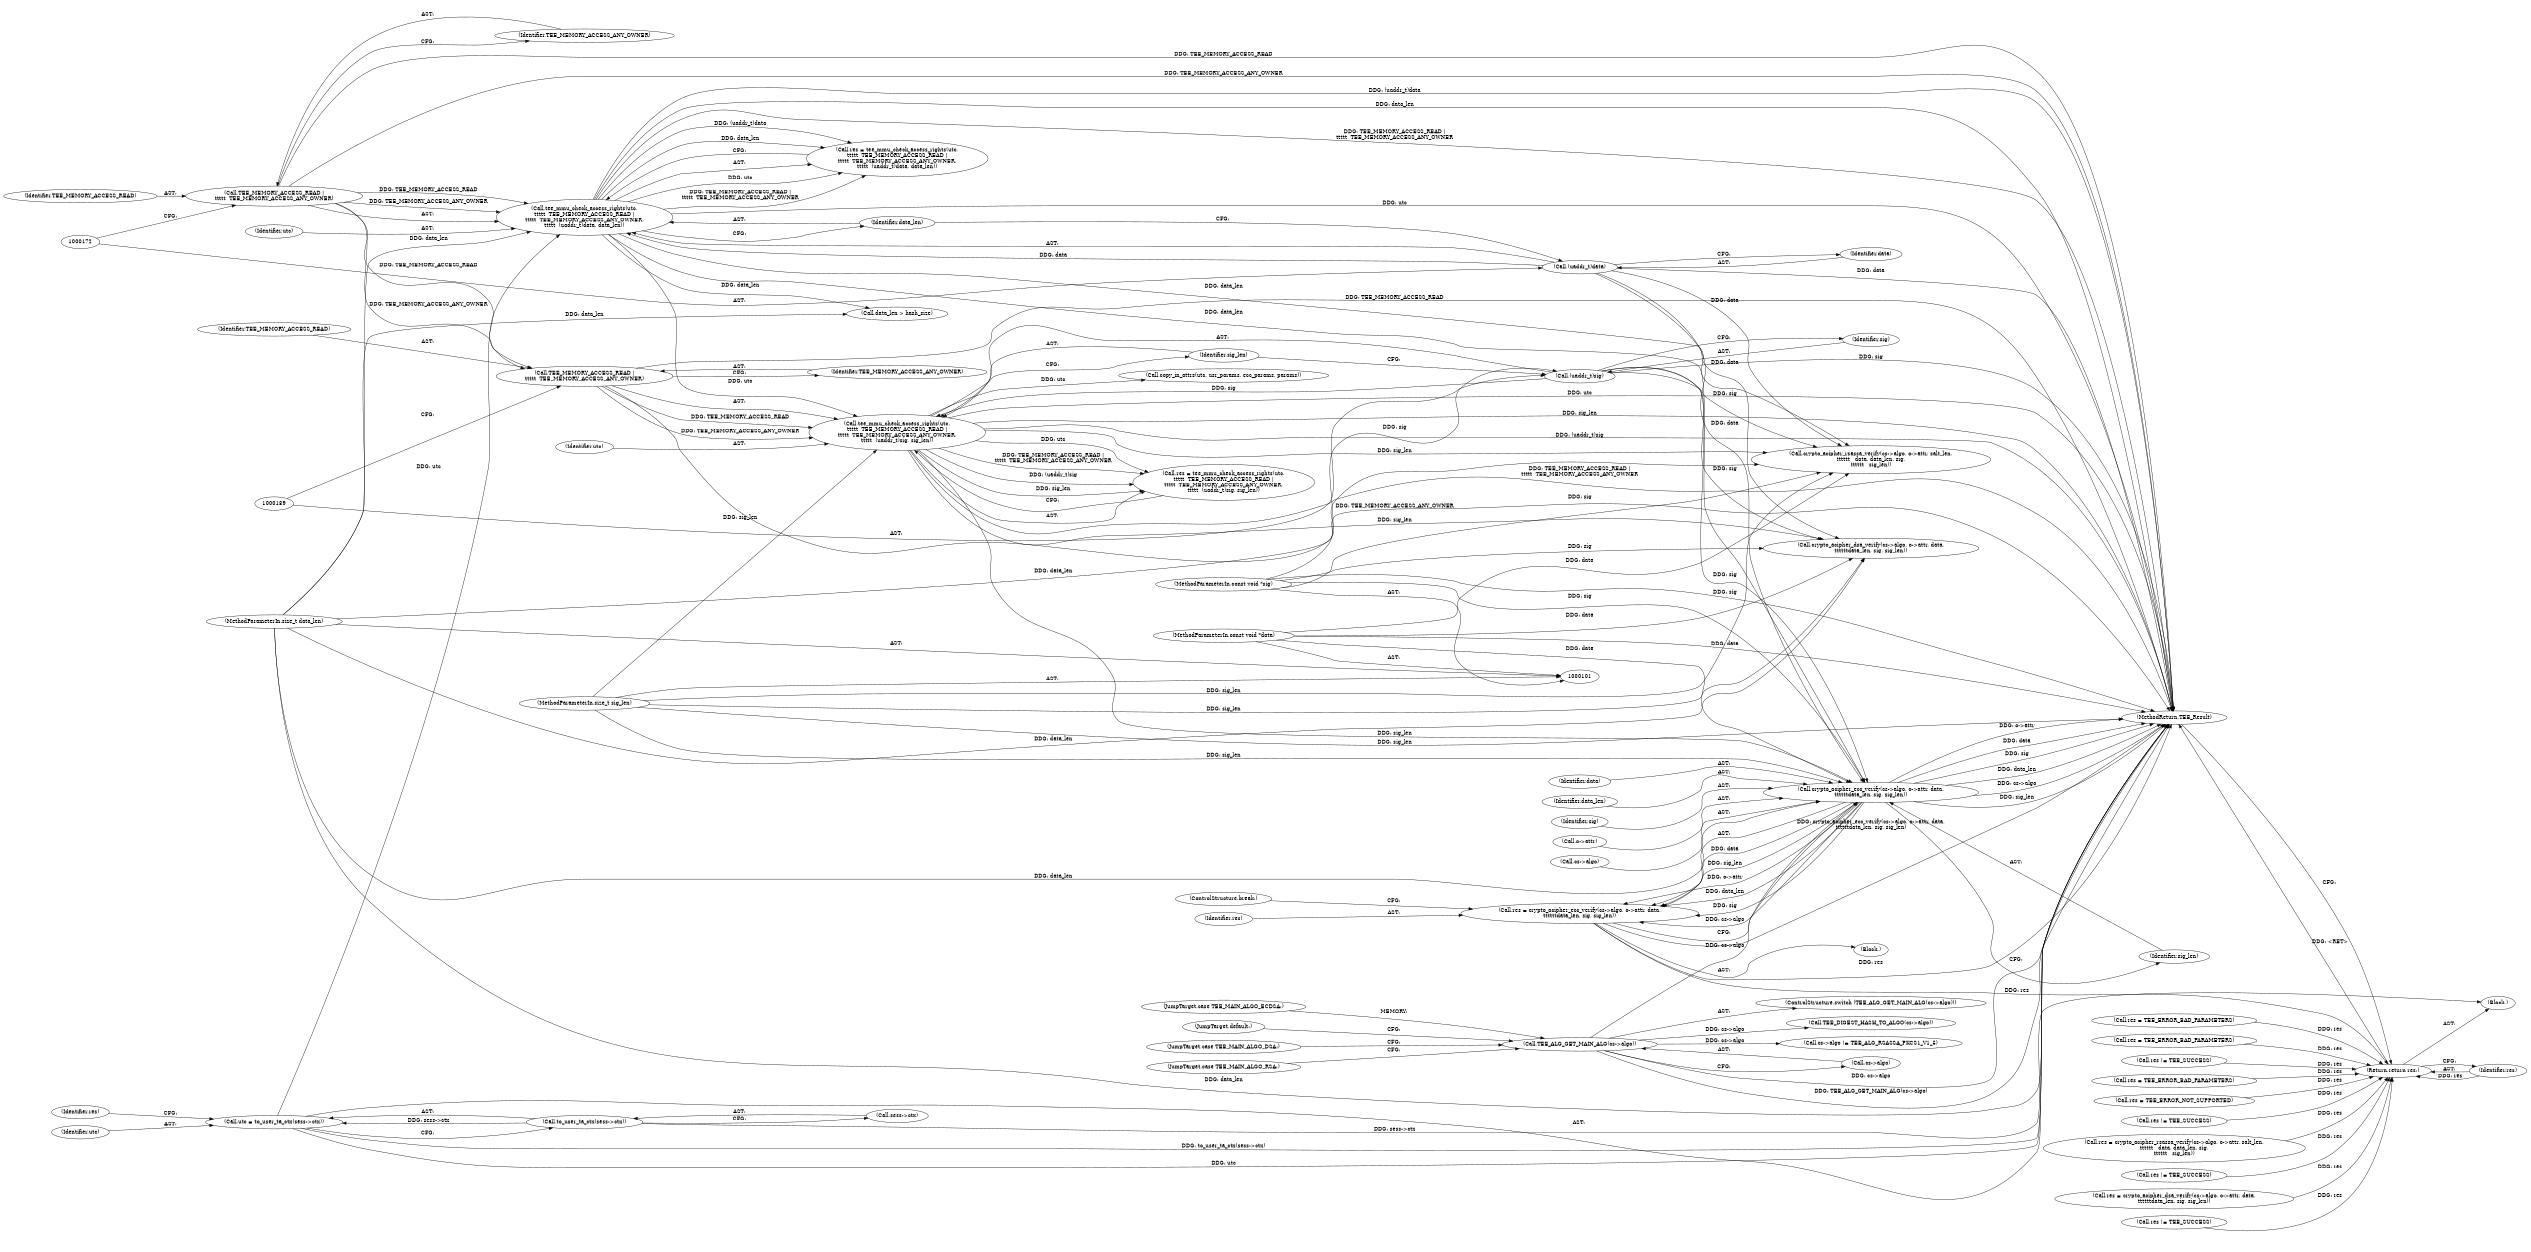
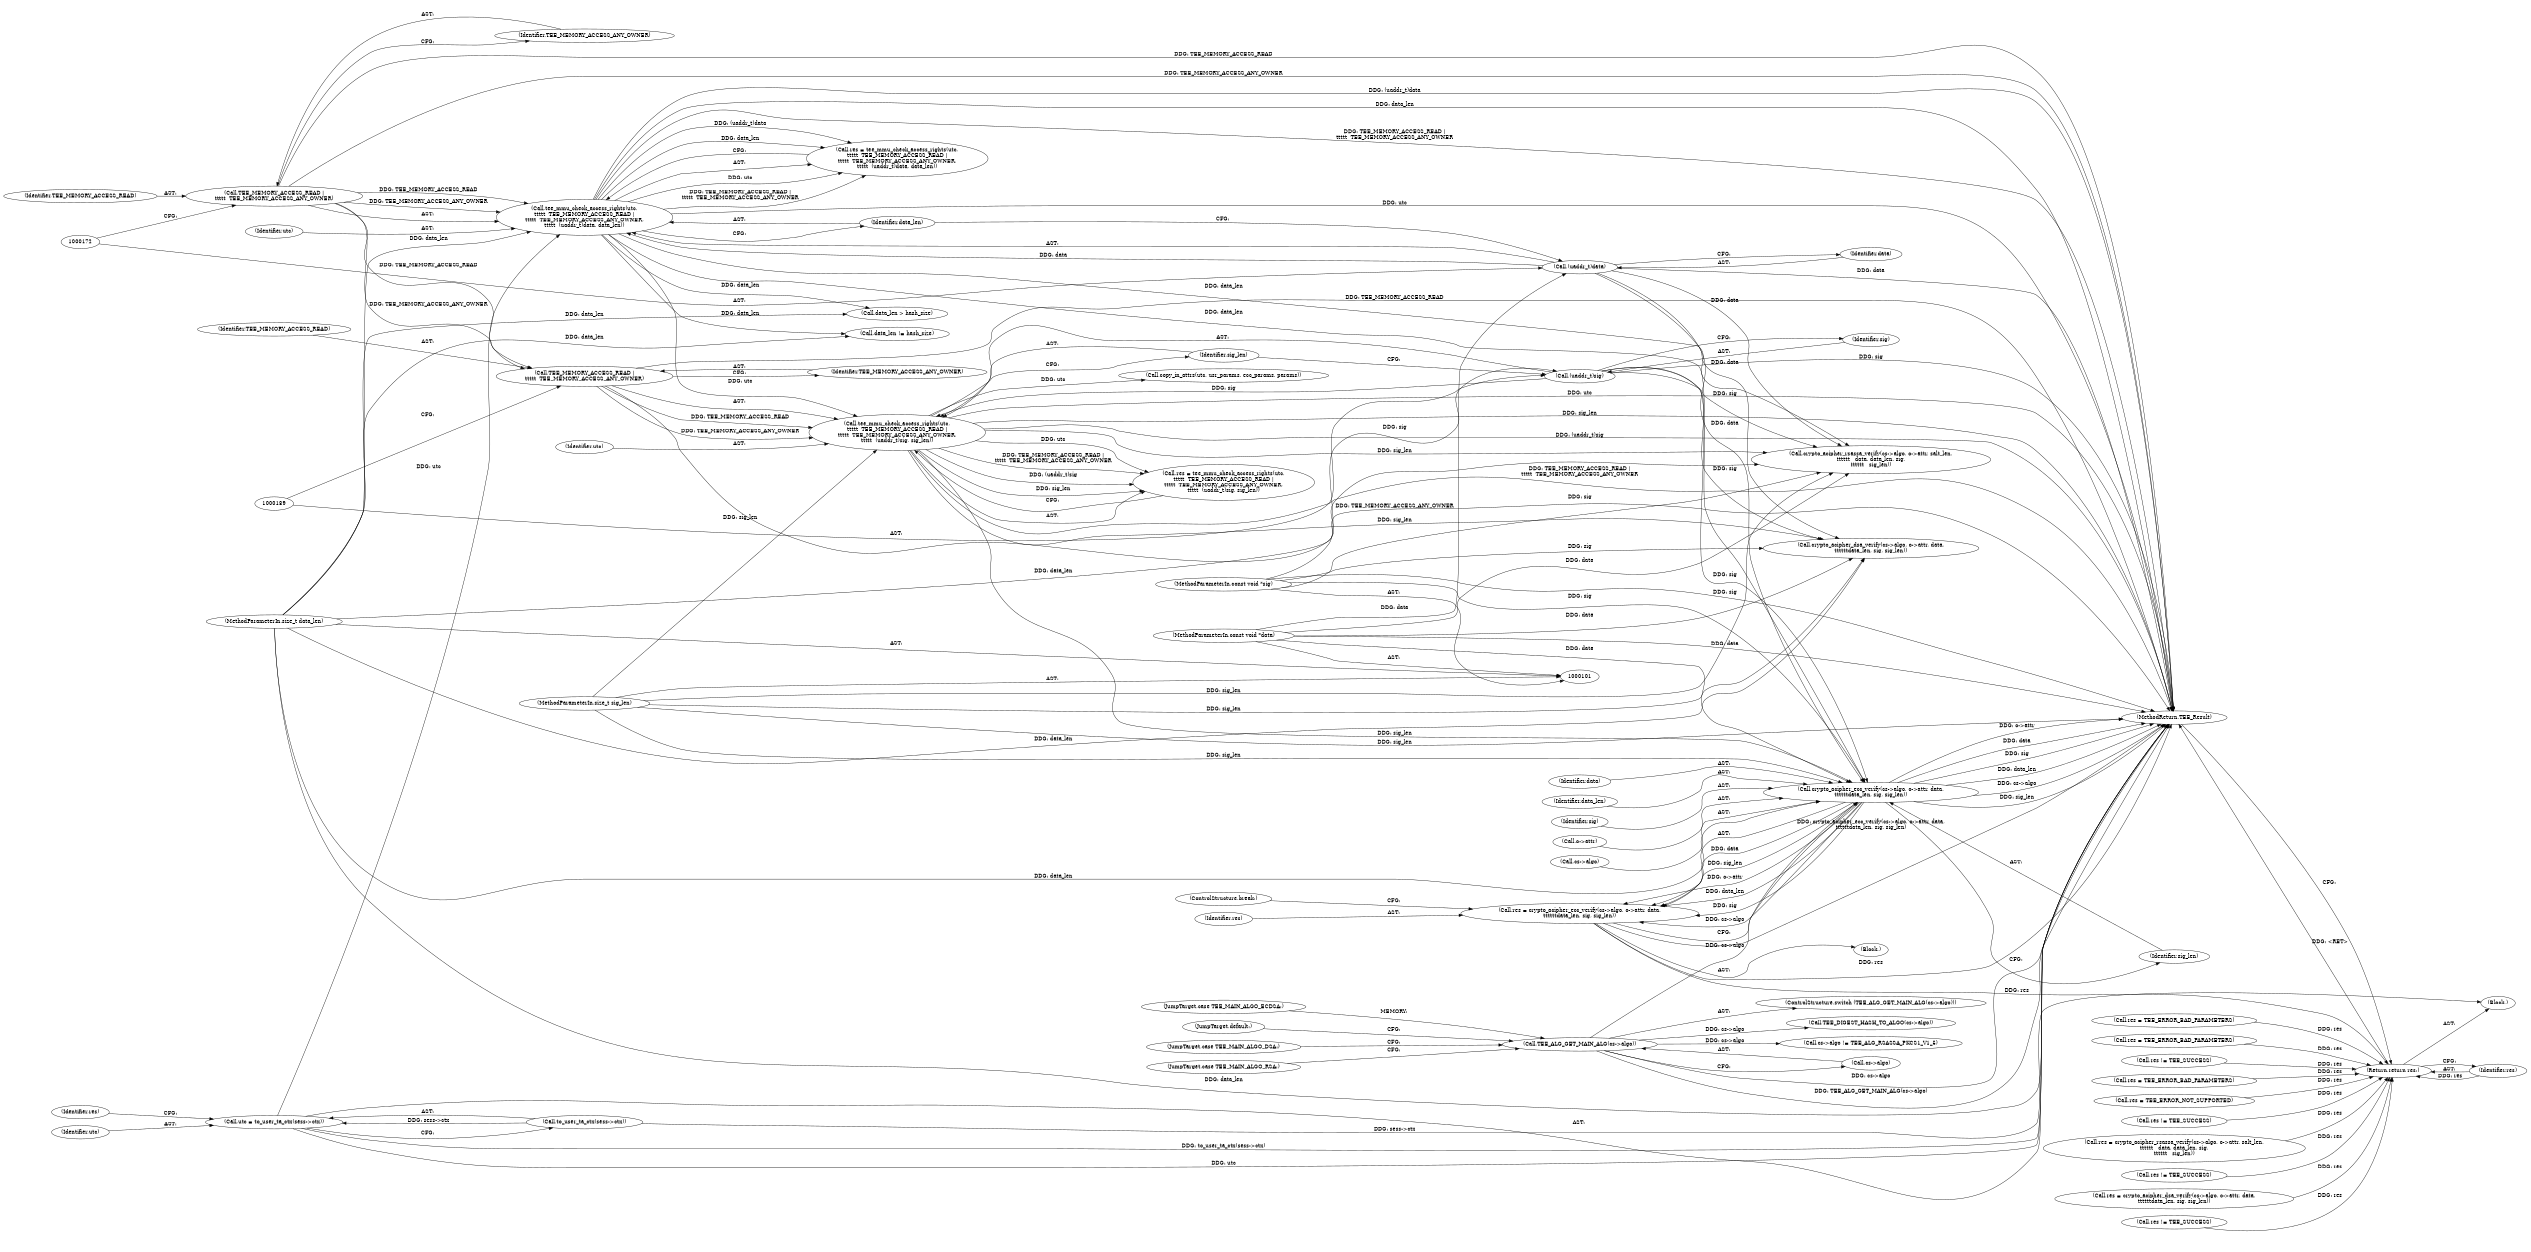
  digraph {
    rankdir=LR
    n1 [label="(Call,res = crypto_acipher_ecc_verify(cs->algo, o->attr, data,\n\t\t\t\t\t\tdata_len, sig, sig_len))"]
    n2 [label="(Call,crypto_acipher_ecc_verify(cs->algo, o->attr, data,\n\t\t\t\t\t\tdata_len, sig, sig_len))"]
    n3 [label="(Return,return res;)"]
    n4 [label="(Block,)"]
    n5 [label="(MethodReturn,TEE_Result)"]
    n6 [label="(Identifier,sig_len)"]
    n7 [label="(Block,)"]
    n8 [label="(Identifier,res)"]
    n9 [label="(Call,TEE_ALG_GET_MAIN_ALG(cs->algo))"]
    n10 [label="(Call,cs->algo)"]
    n11 [label="(ControlStructure,switch (TEE_ALG_GET_MAIN_ALG(cs->algo)))"]
    n12 [label="(Call,TEE_DIGEST_HASH_TO_ALGO(cs->algo))"]
    n13 [label="(Call,cs->algo != TEE_ALG_RSASSA_PKCS1_V1_5)"]
    n14 [label="(Call,(uaddr_t)data)"]
    n15 [label="(Call,tee_mmu_check_access_rights(utc,\n\t\t\t\t\t  TEE_MEMORY_ACCESS_READ |\n\t\t\t\t\t  TEE_MEMORY_ACCESS_ANY_OWNER,\n\t\t\t\t\t  (uaddr_t)data, data_len))"]
    n16 [label="(Call,crypto_acipher_dsa_verify(cs->algo, o->attr, data,\n\t\t\t\t\t\tdata_len, sig, sig_len))"]
    n17 [label="(Identifier,data)"]
    n18 [label="(Call,crypto_acipher_rsassa_verify(cs->algo, o->attr, salt_len,\n\t\t\t\t\t\t   data, data_len, sig,\n\t\t\t\t\t\t   sig_len))"]
    n19 [label="(Call,tee_mmu_check_access_rights(utc,\n\t\t\t\t\t  TEE_MEMORY_ACCESS_READ |\n\t\t\t\t\t  TEE_MEMORY_ACCESS_ANY_OWNER,\n\t\t\t\t\t  (uaddr_t)sig, sig_len))"]
+   n20 [label="(Call,data_len != hash_size)"]
    n21 [label="(Identifier,data_len)"]
    n22 [label="(Call,res = tee_mmu_check_access_rights(utc,\n\t\t\t\t\t  TEE_MEMORY_ACCESS_READ |\n\t\t\t\t\t  TEE_MEMORY_ACCESS_ANY_OWNER,\n\t\t\t\t\t  (uaddr_t)data, data_len))"]
    n23 [label="(Call,data_len > hash_size)"]
    n24 [label="(MethodParameterIn,const void *data)"]
    1000101
    n26 [label="(Call,copy_in_attrs(utc, usr_params, ecc_params, params))"]
    n27 [label="(Call,res = tee_mmu_check_access_rights(utc,\n\t\t\t\t\t  TEE_MEMORY_ACCESS_READ |\n\t\t\t\t\t  TEE_MEMORY_ACCESS_ANY_OWNER,\n\t\t\t\t\t  (uaddr_t)sig, sig_len))"]
    n28 [label="(Identifier,sig_len)"]
    n29 [label="(Call,utc = to_user_ta_ctx(sess->ctx))"]
    n30 [label="(Call,to_user_ta_ctx(sess->ctx))"]
-   n31 [label="(Call,sess->ctx)"]
    n32 [label="(Call,TEE_MEMORY_ACCESS_READ |\n\t\t\t\t\t  TEE_MEMORY_ACCESS_ANY_OWNER)"]
    n33 [label="(Call,TEE_MEMORY_ACCESS_READ |\n\t\t\t\t\t  TEE_MEMORY_ACCESS_ANY_OWNER)"]
    n34 [label="(Identifier,TEE_MEMORY_ACCESS_ANY_OWNER)"]
    n35 [label="(Identifier,TEE_MEMORY_ACCESS_ANY_OWNER)"]
    n36 [label="(MethodParameterIn,size_t data_len)"]
    n37 [label="(Call,(uaddr_t)sig)"]
    n38 [label="(Identifier,sig)"]
    n39 [label="(MethodParameterIn,const void *sig)"]
    n40 [label="(MethodParameterIn,size_t sig_len)"]
    n41 [label="(JumpTarget,case TEE_MAIN_ALGO_ECDSA:)"]
    n42 [label="(ControlStructure,break;)"]
    n43 [label="(Call,res = TEE_ERROR_BAD_PARAMETERS)"]
    n44 [label="(Call,res = TEE_ERROR_NOT_SUPPORTED)"]
    n45 [label="(Call,res != TEE_SUCCESS)"]
    n46 [label="(Call,res = crypto_acipher_rsassa_verify(cs->algo, o->attr, salt_len,\n\t\t\t\t\t\t   data, data_len, sig,\n\t\t\t\t\t\t   sig_len))"]
    n47 [label="(Call,res != TEE_SUCCESS)"]
    n48 [label="(Identifier,TEE_MEMORY_ACCESS_READ)"]
    n49 [label="(Call,res = crypto_acipher_dsa_verify(cs->algo, o->attr, data,\n\t\t\t\t\t\tdata_len, sig, sig_len))"]
    n50 [label="(JumpTarget,default:)"]
    n51 [label="(Identifier,utc)"]
    n52 [label="(Identifier,data)"]
    n53 [label="(Identifier,data_len)"]
    n54 [label="(Identifier,res)"]
    n55 [label="(JumpTarget,case TEE_MAIN_ALGO_DSA:)"]
    n56 [label="(Call,res != TEE_SUCCESS)"]
    n57 [label="(Call,res = TEE_ERROR_BAD_PARAMETERS)"]
    n58 [label="(Identifier,TEE_MEMORY_ACCESS_READ)"]
    n59 [label="(Call,res = TEE_ERROR_BAD_PARAMETERS)"]
    n60 [label="(Identifier,res)"]
    n61 [label="(Identifier,utc)"]
    n62 [label="(Identifier,sig)"]
    n63 [label="(Call,res != TEE_SUCCESS)"]
    n64 [label="(JumpTarget,case TEE_MAIN_ALGO_RSA:)"]
    n65 [label="(Call,o->attr)"]
    n66 [label="(Identifier,utc)"]
    n67 [label="(Call,cs->algo)"]
    1000172
    1000189
    n1 -> n2 [label="CFG: "]
    n1 -> n3 [label="DDG: res"]
    n1 -> n4 [label="AST: "]
    n1 -> n5 [label="DDG: crypto_acipher_ecc_verify(cs->algo, o->attr, data,\n\t\t\t\t\t\tdata_len, sig, sig_len)"]
    n1 -> n5 [label="DDG: res"]
    n2 -> n1 [label="AST: "]
    n2 -> n1 [label="DDG: data"]
    n2 -> n1 [label="DDG: sig_len"]
    n2 -> n1 [label="DDG: o->attr"]
    n2 -> n1 [label="DDG: data_len"]
    n2 -> n1 [label="DDG: sig"]
    n2 -> n1 [label="DDG: cs->algo"]
    n2 -> n5 [label="DDG: sig"]
    n2 -> n5 [label="DDG: data_len"]
    n2 -> n5 [label="DDG: cs->algo"]
    n2 -> n5 [label="DDG: sig_len"]
    n2 -> n5 [label="DDG: o->attr"]
    n2 -> n5 [label="DDG: data"]
    n2 -> n6 [label="CFG: "]
    n3 -> n5 [label="DDG: <RET>"]
    n3 -> n7 [label="AST: "]
    n3 -> n8 [label="CFG: "]
    n5 -> n3 [label="CFG: "]
    n6 -> n2 [label="AST: "]
    n8 -> n3 [label="AST: "]
    n8 -> n3 [label="DDG: res"]
    n9 -> n2 [label="DDG: cs->algo"]
    n9 -> n5 [label="DDG: cs->algo"]
    n9 -> n5 [label="DDG: TEE_ALG_GET_MAIN_ALG(cs->algo)"]
    n9 -> n10 [label="CFG: "]
    n9 -> n11 [label="AST: "]
    n9 -> n12 [label="DDG: cs->algo"]
    n9 -> n13 [label="DDG: cs->algo"]
    n10 -> n9 [label="AST: "]
    n14 -> n2 [label="DDG: data"]
    n14 -> n5 [label="DDG: data"]
    n14 -> n15 [label="AST: "]
    n14 -> n15 [label="DDG: data"]
    n14 -> n16 [label="DDG: data"]
    n14 -> n17 [label="CFG: "]
    n14 -> n18 [label="DDG: data"]
    n15 -> n2 [label="DDG: data_len"]
    n15 -> n5 [label="DDG: TEE_MEMORY_ACCESS_READ |\n\t\t\t\t\t  TEE_MEMORY_ACCESS_ANY_OWNER"]
    n15 -> n5 [label="DDG: utc"]
    n15 -> n5 [label="DDG: (uaddr_t)data"]
    n15 -> n5 [label="DDG: data_len"]
    n15 -> n18 [label="DDG: data_len"]
    n15 -> n19 [label="DDG: utc"]
+   n15 -> n20 [label="DDG: data_len"]
    n15 -> n21 [label="CFG: "]
    n15 -> n22 [label="AST: "]
    n15 -> n22 [label="DDG: utc"]
    n15 -> n22 [label="DDG: TEE_MEMORY_ACCESS_READ |\n\t\t\t\t\t  TEE_MEMORY_ACCESS_ANY_OWNER"]
    n15 -> n22 [label="DDG: (uaddr_t)data"]
    n15 -> n22 [label="DDG: data_len"]
    n15 -> n23 [label="DDG: data_len"]
    n17 -> n14 [label="AST: "]
    n19 -> n2 [label="DDG: sig_len"]
    n19 -> n5 [label="DDG: (uaddr_t)sig"]
    n19 -> n5 [label="DDG: TEE_MEMORY_ACCESS_READ |\n\t\t\t\t\t  TEE_MEMORY_ACCESS_ANY_OWNER"]
    n19 -> n5 [label="DDG: utc"]
    n19 -> n5 [label="DDG: sig_len"]
    n19 -> n16 [label="DDG: sig_len"]
    n19 -> n18 [label="DDG: sig_len"]
    n19 -> n26 [label="DDG: utc"]
    n19 -> n27 [label="AST: "]
    n19 -> n27 [label="DDG: utc"]
    n19 -> n27 [label="DDG: TEE_MEMORY_ACCESS_READ |\n\t\t\t\t\t  TEE_MEMORY_ACCESS_ANY_OWNER"]
    n19 -> n27 [label="DDG: (uaddr_t)sig"]
    n19 -> n27 [label="DDG: sig_len"]
    n19 -> n28 [label="CFG: "]
    n21 -> n14 [label="CFG: "]
    n21 -> n15 [label="AST: "]
    n22 -> n15 [label="CFG: "]
    n24 -> n2 [label="DDG: data"]
    n24 -> n5 [label="DDG: data"]
+   n24 -> n14 [label="DDG: data"]
    n24 -> n16 [label="DDG: data"]
    n24 -> n18 [label="DDG: data"]
    n24 -> 1000101 [label="AST: "]
    n27 -> n19 [label="CFG: "]
    n28 -> n19 [label="AST: "]
    n28 -> n37 [label="CFG: "]
    n29 -> n5 [label="DDG: to_user_ta_ctx(sess->ctx)"]
    n29 -> n5 [label="DDG: utc"]
    n29 -> n7 [label="AST: "]
    n29 -> n15 [label="DDG: utc"]
    n29 -> n30 [label="CFG: "]
    n30 -> n5 [label="DDG: sess->ctx"]
    n30 -> n29 [label="AST: "]
    n30 -> n29 [label="DDG: sess->ctx"]
-   n30 -> n31 [label="CFG: "]
-   n31 -> n30 [label="AST: "]
    n32 -> n5 [label="DDG: TEE_MEMORY_ACCESS_READ"]
    n32 -> n5 [label="DDG: TEE_MEMORY_ACCESS_ANY_OWNER"]
    n32 -> n15 [label="AST: "]
    n32 -> n15 [label="DDG: TEE_MEMORY_ACCESS_READ"]
    n32 -> n15 [label="DDG: TEE_MEMORY_ACCESS_ANY_OWNER"]
    n32 -> n33 [label="DDG: TEE_MEMORY_ACCESS_READ"]
    n32 -> n33 [label="DDG: TEE_MEMORY_ACCESS_ANY_OWNER"]
    n32 -> n34 [label="CFG: "]
    n33 -> n5 [label="DDG: TEE_MEMORY_ACCESS_READ"]
    n33 -> n5 [label="DDG: TEE_MEMORY_ACCESS_ANY_OWNER"]
    n33 -> n19 [label="AST: "]
    n33 -> n19 [label="DDG: TEE_MEMORY_ACCESS_READ"]
    n33 -> n19 [label="DDG: TEE_MEMORY_ACCESS_ANY_OWNER"]
    n33 -> n35 [label="CFG: "]
    n34 -> n32 [label="AST: "]
    n35 -> n33 [label="AST: "]
    n36 -> n2 [label="DDG: data_len"]
    n36 -> n5 [label="DDG: data_len"]
    n36 -> n15 [label="DDG: data_len"]
    n36 -> n16 [label="DDG: data_len"]
    n36 -> n18 [label="DDG: data_len"]
+   n36 -> n20 [label="DDG: data_len"]
    n36 -> n23 [label="DDG: data_len"]
    n36 -> 1000101 [label="AST: "]
    n37 -> n2 [label="DDG: sig"]
    n37 -> n5 [label="DDG: sig"]
    n37 -> n16 [label="DDG: sig"]
    n37 -> n18 [label="DDG: sig"]
    n37 -> n19 [label="AST: "]
    n37 -> n19 [label="DDG: sig"]
    n37 -> n38 [label="CFG: "]
    n38 -> n37 [label="AST: "]
    n39 -> n2 [label="DDG: sig"]
    n39 -> n5 [label="DDG: sig"]
    n39 -> n16 [label="DDG: sig"]
    n39 -> n18 [label="DDG: sig"]
    n39 -> 1000101 [label="AST: "]
    n39 -> n37 [label="DDG: sig"]
    n40 -> n2 [label="DDG: sig_len"]
    n40 -> n5 [label="DDG: sig_len"]
    n40 -> n16 [label="DDG: sig_len"]
    n40 -> n18 [label="DDG: sig_len"]
    n40 -> n19 [label="DDG: sig_len"]
    n40 -> 1000101 [label="AST: "]
    n41 -> n9 [label="MEMORY: "]
    n42 -> n1 [label="CFG: "]
    n43 -> n3 [label="DDG: res"]
    n44 -> n3 [label="DDG: res"]
    n45 -> n3 [label="DDG: res"]
    n46 -> n3 [label="DDG: res"]
    n47 -> n3 [label="DDG: res"]
    n48 -> n32 [label="AST: "]
    n49 -> n3 [label="DDG: res"]
    n50 -> n9 [label="CFG: "]
    n51 -> n15 [label="AST: "]
    n52 -> n2 [label="AST: "]
    n53 -> n2 [label="AST: "]
    n54 -> n29 [label="CFG: "]
    n55 -> n9 [label="CFG: "]
    n56 -> n3 [label="DDG: res"]
    n57 -> n3 [label="DDG: res"]
    n58 -> n33 [label="AST: "]
    n59 -> n3 [label="DDG: res"]
    n60 -> n1 [label="AST: "]
    n61 -> n19 [label="AST: "]
    n62 -> n2 [label="AST: "]
    n63 -> n3 [label="DDG: res"]
    n64 -> n9 [label="CFG: "]
    n65 -> n2 [label="AST: "]
    n66 -> n29 [label="AST: "]
    n67 -> n2 [label="AST: "]
    1000172 -> n14 [label="AST: "]
    1000172 -> n32 [label="CFG: "]
    1000189 -> n33 [label="CFG: "]
    1000189 -> n37 [label="AST: "]
  }
